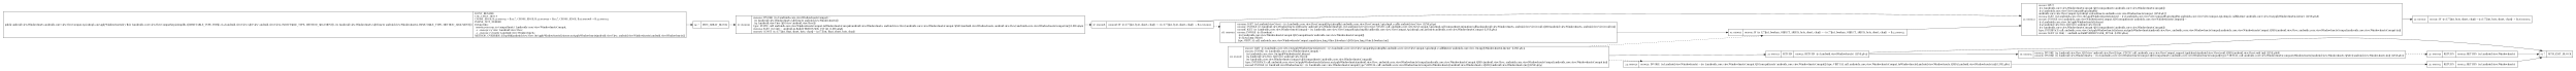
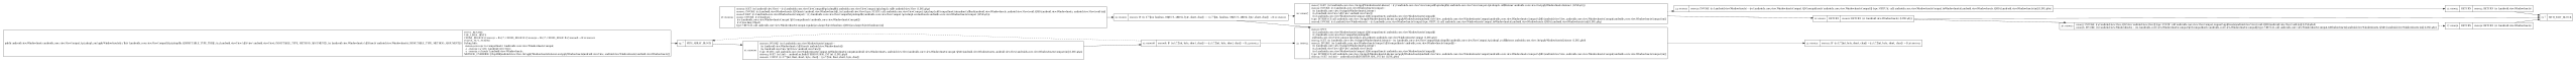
  digraph {
    fontname="Playfair Display"
    rankdir=LR
    node [fontname="Playfair Display" shape=record]
    edge [fontname="Playfair Display"]
    n1 [label="{14\:\ ?|MTH_ARRAY_BLOCK\l}"]
    n2 [label="{16\:\ 0x0000|0x0000: INVOKE  (r0 I:androidx.core.view.WindowInsetsCompat) = \l  (r5 I:android.view.WindowInsets A[D('insets' android.view.WindowInsets)])\l  (r4 I:android.view.View A[D('view' android.view.View)])\l type: STATIC call: androidx.core.view.WindowInsetsCompat.toWindowInsetsCompat(android.view.WindowInsets, android.view.View):androidx.core.view.WindowInsetsCompat A[MD:(android.view.WindowInsets, android.view.View):androidx.core.view.WindowInsetsCompat (m)] (LINE:4846)\l0x0004: SGET  (r1 I:int) =  android.os.Build.VERSION.SDK_INT int  (LINE:4848)\l0x0006: CONST  (r2 I:??[int, float, short, byte, char]) = (30 ??[int, float, short, byte, char]) \l}"]
    n3 [label="{17\:\ 0x0008|0x0008: IF  (r1 I:??[int, byte, short, char]) \>= (r2 I:??[int, byte, short, char])  \-\> B:22:0x0022 \l}"]
    n4 [label="{18\:\ 0x000a|0x000a: IGET  (r1 I:android.view.View) = (r3 I:androidx.core.view.ViewCompat$Api21Impl$1) androidx.core.view.ViewCompat.Api21Impl.1.val$v android.view.View  (LINE:4849)\l0x000c: INVOKE  (r5 I:android.view.WindowInsets A[D('insets' android.view.WindowInsets)]), (r1 I:android.view.View) type: STATIC call: androidx.core.view.ViewCompat.Api21Impl.callCompatInsetAnimationCallback(android.view.WindowInsets, android.view.View):void A[MD:(android.view.WindowInsets, android.view.View):void (m)]\l0x000f: IGET  (r1 I:androidx.core.view.WindowInsetsCompat) = (r3 I:androidx.core.view.ViewCompat$Api21Impl$1) androidx.core.view.ViewCompat.Api21Impl.1.mLastInsets androidx.core.view.WindowInsetsCompat  (LINE:4851)\l0x0011: INVOKE  (r1 I:boolean) = \l  (r0 I:androidx.core.view.WindowInsetsCompat A[D('compatInsets' androidx.core.view.WindowInsetsCompat)])\l  (r1 I:java.lang.Object)\l type: VIRTUAL call: androidx.core.view.WindowInsetsCompat.equals(java.lang.Object):boolean A[MD:(java.lang.Object):boolean (m)]\l}"]
    n5 [label="{22\:\ 0x0022|0x0022: IPUT  \l  (r0 I:androidx.core.view.WindowInsetsCompat A[D('compatInsets' androidx.core.view.WindowInsetsCompat)])\l  (r3 I:androidx.core.view.ViewCompat$Api21Impl$1)\l androidx.core.view.ViewCompat.Api21Impl.1.mLastInsets androidx.core.view.WindowInsetsCompat  (LINE:4857)\l0x0024: IGET  (r1 I:androidx.core.view.OnApplyWindowInsetsListener) = (r3 I:androidx.core.view.ViewCompat$Api21Impl$1) androidx.core.view.ViewCompat.Api21Impl.1.val$listener androidx.core.view.OnApplyWindowInsetsListener  (LINE:4858)\l0x0026: INVOKE  (r0 I:androidx.core.view.WindowInsetsCompat A[D('compatInsets' androidx.core.view.WindowInsetsCompat)]) = \l  (r1 I:androidx.core.view.OnApplyWindowInsetsListener)\l  (r4 I:android.view.View A[D('view' android.view.View)])\l  (r0 I:androidx.core.view.WindowInsetsCompat A[D('compatInsets' androidx.core.view.WindowInsetsCompat)])\l type: INTERFACE call: androidx.core.view.OnApplyWindowInsetsListener.onApplyWindowInsets(android.view.View, androidx.core.view.WindowInsetsCompat):androidx.core.view.WindowInsetsCompat A[MD:(android.view.View, androidx.core.view.WindowInsetsCompat):androidx.core.view.WindowInsetsCompat (m)]\l0x002a: SGET  (r1 I:int) =  android.os.Build.VERSION.SDK_INT int  (LINE:4860)\l}"]
    n6 [label="{19\:\ 0x0015|0x0015: IF  (r1 I:??[int, boolean, OBJECT, ARRAY, byte, short, char]) == (0 ??[int, boolean, OBJECT, ARRAY, byte, short, char])  \-\> B:22:0x0022 \l}"]
    n7 [label="{23\:\ 0x002c|0x002c: IF  (r1 I:??[int, byte, short, char]) \< (r2 I:??[int, byte, short, char])  \-\> B:26:0x0033 \l}"]
    n8 [label="{20\:\ 0x0017|0x0017: IGET  (r1 I:androidx.core.view.OnApplyWindowInsetsListener) = (r3 I:androidx.core.view.ViewCompat$Api21Impl$1) androidx.core.view.ViewCompat.Api21Impl.1.val$listener androidx.core.view.OnApplyWindowInsetsListener  (LINE:4853)\l0x0019: INVOKE  (r1 I:androidx.core.view.WindowInsetsCompat) = \l  (r1 I:androidx.core.view.OnApplyWindowInsetsListener)\l  (r4 I:android.view.View A[D('view' android.view.View)])\l  (r0 I:androidx.core.view.WindowInsetsCompat A[D('compatInsets' androidx.core.view.WindowInsetsCompat)])\l type: INTERFACE call: androidx.core.view.OnApplyWindowInsetsListener.onApplyWindowInsets(android.view.View, androidx.core.view.WindowInsetsCompat):androidx.core.view.WindowInsetsCompat A[MD:(android.view.View, androidx.core.view.WindowInsetsCompat):androidx.core.view.WindowInsetsCompat (m)]\l0x001d: INVOKE  (r1 I:android.view.WindowInsets) = (r1 I:androidx.core.view.WindowInsetsCompat) type: VIRTUAL call: androidx.core.view.WindowInsetsCompat.toWindowInsets():android.view.WindowInsets A[MD:():android.view.WindowInsets (m)] (LINE:4854)\l}"]
    n9 [label="{21\:\ 0x0021|RETURN\l|0x0021: RETURN  (r1 I:android.view.WindowInsets)  (LINE:4853)\l}"]
    n10 [label="{24\:\ 0x002e|0x002e: INVOKE  (r1 I:android.view.WindowInsets) = (r0 I:androidx.core.view.WindowInsetsCompat A[D('compatInsets' androidx.core.view.WindowInsetsCompat)]) type: VIRTUAL call: androidx.core.view.WindowInsetsCompat.toWindowInsets():android.view.WindowInsets A[MD:():android.view.WindowInsets (m)] (LINE:4861)\l}"]
    n11 [label="{15\:\ ?|MTH_EXIT_BLOCK\l}"]
    n12 [label="{26\:\ 0x0033|0x0033: INVOKE  (r4 I:android.view.View A[D('view' android.view.View)]) type: STATIC call: androidx.core.view.ViewCompat.requestApplyInsets(android.view.View):void A[MD:(android.view.View):void (m)] (LINE:4868)\l0x0036: INVOKE  (r1 I:android.view.WindowInsets) = (r0 I:androidx.core.view.WindowInsetsCompat A[D('compatInsets' androidx.core.view.WindowInsetsCompat)]) type: VIRTUAL call: androidx.core.view.WindowInsetsCompat.toWindowInsets():android.view.WindowInsets A[MD:():android.view.WindowInsets (m)] (LINE:4872)\l}"]
    n13 [label="{25\:\ 0x0032|RETURN\l|0x0032: RETURN  (r1 I:android.view.WindowInsets) \l}"]
    n14 [label="{27\:\ 0x003a|RETURN\l|0x003a: RETURN  (r1 I:android.view.WindowInsets) \l}"]
    n15 [label="{public android.view.WindowInsets androidx.core.view.ViewCompat.Api21Impl.1.onApplyWindowInsets((r3 'this' I:androidx.core.view.ViewCompat$Api21Impl$1 A[IMMUTABLE_TYPE, THIS]), (r4 I:android.view.View A[D('view' android.view.View), IMMUTABLE_TYPE, METHOD_ARGUMENT]), (r5 I:android.view.WindowInsets A[D('insets' android.view.WindowInsets), IMMUTABLE_TYPE, METHOD_ARGUMENT]))  | DONT_RENAME\lUSE_LINES_HINTS\lCROSS_EDGE: B:25:0x0032 \-\> B:15:?, CROSS_EDGE: B:27:0x003a \-\> B:15:?, CROSS_EDGE: B:17:0x0008 \-\> B:22:0x0022\lINLINE_NOT_NEEDED\lDebug Info:\l  0x0004\-0x003a: r0 'compatInsets' Landroidx\/core\/view\/WindowInsetsCompat;\l  \-1 \-0x003a: r4 'view' Landroid\/view\/View;\l  \-1 \-0x003a: r5 'insets' Landroid\/view\/WindowInsets;\lMETHOD_OVERRIDE: [ClspMth\{android.view.View.OnApplyWindowInsetsListener.onApplyWindowInsets(android.view.View, android.view.WindowInsets):android.view.WindowInsets\}]\l}"]
    n1 -> n2
    n2 -> n3
-   n3 -> n4 [style=dashed]
+   n3 -> n1 [style=dashed]
    n3 -> n5
    n4 -> n6
    n5 -> n7
    n6 -> n5
-   n8 -> n6 [style=dashed]
+   n6 -> n8 [style=dashed]
    n8 -> n9
    n8 -> n10 [style=dashed]
    n9 -> n11
    n9 -> n12
    n10 -> n13
    n12 -> n14 [style=dashed]
    n13 -> n11
    n14 -> n11
    n15 -> n1
  }
